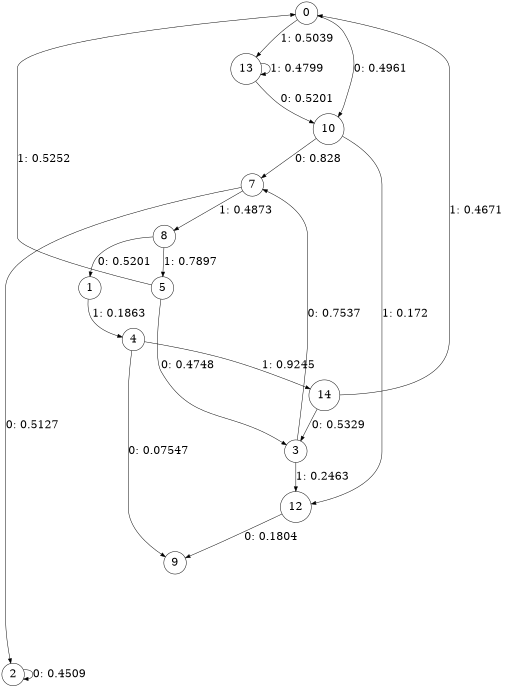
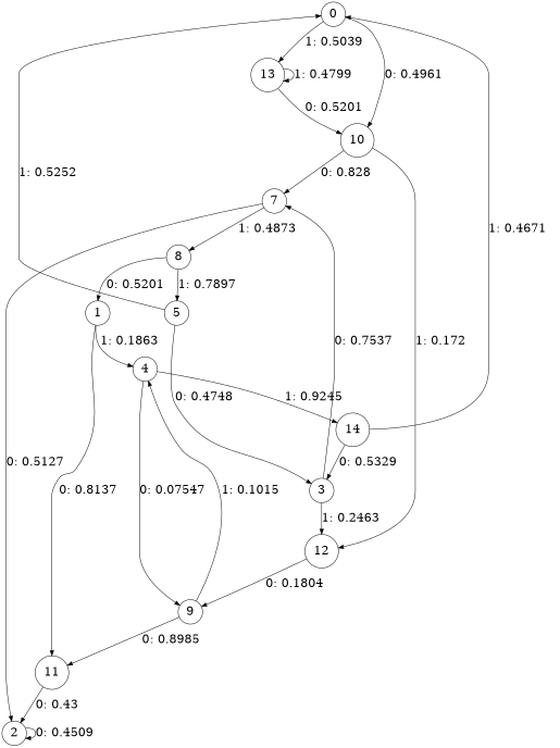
  digraph {
    node [fontsize=24 shape=circle]
    edge [fontsize=24]
    0
    10
    13
    7
    12
    2
    8
    9
    1
+   11
    4
    14
    5
    3
    0 -> 10 [label="0: 0.4961   "]
    0 -> 13 [label="1: 0.5039   "]
    10 -> 7 [label="0: 0.828    "]
    10 -> 12 [label="1: 0.172    "]
    13 -> 10 [label="0: 0.5201   "]
    13 -> 13 [label="1: 0.4799   "]
    7 -> 2 [label="0: 0.5127   "]
    7 -> 8 [label="1: 0.4873   "]
    12 -> 9 [label="0: 0.1804   "]
    2 -> 2 [label="0: 0.4509   "]
    8 -> 1 [label="0: 0.5201   "]
    8 -> 5 [label="1: 0.7897   "]
+   9 -> 11 [label="0: 0.8985   "]
+   9 -> 4 [label="1: 0.1015   "]
+   1 -> 11 [label="0: 0.8137   "]
    1 -> 4 [label="1: 0.1863   "]
+   11 -> 2 [label="0: 0.43     "]
    4 -> 9 [label="0: 0.07547  "]
    4 -> 14 [label="1: 0.9245   "]
    14 -> 0 [label="1: 0.4671   "]
    14 -> 3 [label="0: 0.5329   "]
    5 -> 0 [label="1: 0.5252   "]
    5 -> 3 [label="0: 0.4748   "]
    3 -> 7 [label="0: 0.7537   "]
    3 -> 12 [label="1: 0.2463   "]
  }
